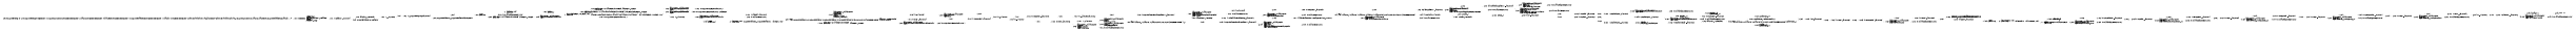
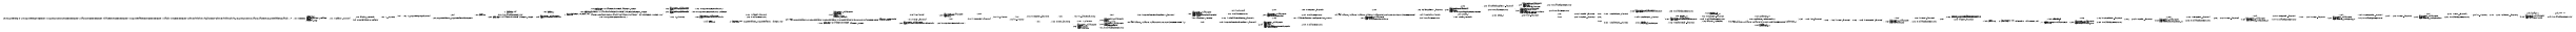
  digraph {
    rankdir=LR
    node [shape=record]
    n1 [label="{0\:\ 0x0000|MTH_ENTER_BLOCK\l|r6.connectionSource = r7\lr6.tableName = r8\lcom.j256.ormlite.db.DatabaseType r7 = r7.getDatabaseType()\lr6.field = r9\lr6.parentClass = r11\lr10.postProcess()\ljava.lang.Class r11 = r9.getType()\l}"]
    n2 [label="{1\:\ 0x001c|if (r10.getDataPersister() != null) goto L_0x00ba\l}"]
    n3 [label="{2\:\ 0x001e|java.lang.Class r0 = r10.getPersisterClass()\l}"]
    n4 [label="{29\:\ 0x00ba|com.j256.ormlite.field.DataPersister r3 = r10.getDataPersister()\l}"]
    n5 [label="{3\:\ 0x0022|if (r0 == null) goto L_0x00b5\l}"]
    n6 [label="{4\:\ 0x0024}"]
    n7 [label="{28\:\ 0x00b5|com.j256.ormlite.field.DataPersister r3 = com.j256.ormlite.field.DataPersisterManager.lookupForField(r9)\l}"]
    n8 [label="{5\:\ 0x0026|if (r0 != com.j256.ormlite.field.types.VoidType.class) goto L_0x002a\l}"]
    n9 [label="{36\:\ 0x0109|PHI: r3 \l  PHI: (r3v0 com.j256.ormlite.field.DataPersister) = (r3v1 com.j256.ormlite.field.DataPersister), (r3v2 com.j256.ormlite.field.DataPersister), (r3v7 com.j256.ormlite.field.DataPersister) binds: [B:30:0x00c2, B:28:0x00b5, B:13:?] A[DONT_GENERATE, DONT_INLINE]\l|java.lang.String r0 = r10.getForeignColumnName()\ljava.lang.String r4 = r9.getName()\l}"]
    n10 [label="{6\:\ 0x002a}"]
    n11 [label="{7\:\ 0x002c|SYNTHETIC\lSplitter:B:7:0x002c\l}"]
    n12 [label="{8\:\ ?|Catch:\{ Exception \-\> 0x009e \}\lSplitter:B:7:0x002c\l}"]
    n13 [label="{25\:\ 0x009e|ExcHandler: Exception (r7v25 'e' java.lang.Exception A[CUSTOM_DECLARE])\lSplitter:B:7:0x002c\l|java.lang.Exception r7 = move\-exception\l}"]
    n14 [label="{35\:\ 0x0108|throw new java.lang.IllegalArgumentException(r7.toString())\l}"]
    n15 [label="{9\:\ 0x0032|SYNTHETIC\lSplitter:B:9:0x0032\l}"]
    n16 [label="{26\:\ 0x009f|java.lang.StringBuilder r8 = new java.lang.StringBuilder()\lr8.append(\"Could not find getSingleton static method on class \")\lr8.append(r0)\l}"]
    n17 [label="{10\:\ ?|Catch:\{ InvocationTargetException \-\> 0x0083, Exception \-\> 0x006c \}\lSplitter:B:9:0x0032\l|java.lang.Object r3 = r0.getDeclaredMethod(\"getSingleton\", new java.lang.Class[0]).invoke((java.lang.Object) null, new java.lang.Object[0])     \/\/ Catch:\{ InvocationTargetException \-\> 0x0083, Exception \-\> 0x006c \}\l}"]
    n18 [label="{19\:\ 0x006c|ExcHandler: Exception (r7v30 'e' java.lang.Exception A[CUSTOM_DECLARE])\lSplitter:B:9:0x0032\l|java.lang.Exception r7 = move\-exception\l}"]
    n19 [label="{22\:\ 0x0083|ExcHandler: InvocationTargetException (r7v27 'e' java.lang.reflect.InvocationTargetException A[CUSTOM_DECLARE])\lSplitter:B:9:0x0032\l|java.lang.reflect.InvocationTargetException r7 = move\-exception\l}"]
    n20 [label="{11\:\ 0x0038|if (r3 == null) goto L_0x0055\l}"]
    n21 [label="{20\:\ 0x006d|java.lang.StringBuilder r8 = new java.lang.StringBuilder()\lr8.append(\"Could not run getSingleton method on class \")\lr8.append(r0)\l}"]
    n22 [label="{23\:\ 0x0084|java.lang.StringBuilder r8 = new java.lang.StringBuilder()\lr8.append(\"Could not run getSingleton method on class \")\lr8.append(r0)\l}"]
-   n23 [label="{12\:\ 0x003a|SYNTHETIC\lORMLite:B:12:0x003a\l}"]
+   n23 [label="{12\:\ 0x003a|SYNTHETIC\lSplitter:B:12:0x003a\l}"]
    n24 [label="{17\:\ 0x0055|java.lang.StringBuilder r8 = new java.lang.StringBuilder()\lr8.append(\"Static getSingleton method should not return null on class \")\lr8.append(r0)\l}"]
    n25 [label="{13\:\ ?|Catch:\{ Exception \-\> 0x003e \}\lSplitter:B:12:0x003a\l|com.j256.ormlite.field.DataPersister r3 = (com.j256.ormlite.field.DataPersister) r3     \/\/ Catch:\{ Exception \-\> 0x003e \}\l}"]
    n26 [label="{14\:\ 0x003e|ExcHandler: Exception (r7v33 'e' java.lang.Exception A[CUSTOM_DECLARE])\lSplitter:B:12:0x003a\l|java.lang.Exception r7 = move\-exception\l}"]
    n27 [label="{18\:\ 0x006b|throw new java.sql.SQLException(r8.toString())\l}"]
    n28 [label="{15\:\ 0x003f|java.lang.StringBuilder r8 = new java.lang.StringBuilder()\lr8.append(\"Could not cast result of static getSingleton method to DataPersister from class \")\lr8.append(r0)\l}"]
    n29 [label="{37\:\ 0x0115|if (r10.isForeign() != false) goto L_0x024a\l}"]
    n30 [label="{16\:\ 0x0054|throw com.j256.ormlite.misc.SqlExceptionUtil.create(r8.toString(), r7)\l}"]
    n31 [label="{21\:\ 0x0082|throw com.j256.ormlite.misc.SqlExceptionUtil.create(r8.toString(), r7)\l}"]
    n32 [label="{24\:\ 0x009d|throw com.j256.ormlite.misc.SqlExceptionUtil.create(r8.toString(), r7.getTargetException())\l}"]
    n33 [label="{27\:\ 0x00b4|throw com.j256.ormlite.misc.SqlExceptionUtil.create(r8.toString(), r7)\l}"]
    n34 [label="{30\:\ 0x00c2|if (r3.isValidForField(r9) != false) goto L_0x0109\l}"]
    n35 [label="{31\:\ 0x00c4|java.lang.StringBuilder r7 = new java.lang.StringBuilder()\lr7.append(\"Field class \")\lr7.append(r11.getName())\lr7.append(\" for field \")\lr7.append(r6)\lr7.append(\" is not valid for type \")\lr7.append(r3)\ljava.lang.Class r8 = r3.getPrimaryClass()\l}"]
    n36 [label="{32\:\ 0x00e9|if (r8 == null) goto L_0x00ff\l}"]
    n37 [label="{33\:\ 0x00eb|java.lang.StringBuilder r9 = new java.lang.StringBuilder()\lr9.append(\", maybe should be \")\lr9.append(r8)\lr7.append(r9.toString())\l}"]
    n38 [label="{34\:\ 0x00ff}"]
    n39 [label="{38\:\ 0x0117}"]
    n40 [label="{70\:\ 0x024a|if (r3 == null) goto L_0x0277\l}"]
    n41 [label="{39\:\ 0x011b|if (r10.isForeignAutoRefresh() != false) goto L_0x024a\l}"]
    n42 [label="{71\:\ 0x024c}"]
    n43 [label="{75\:\ 0x0277|if (r0 != null) goto L_0x028c\l}"]
    n44 [label="{40\:\ 0x011d|if (r0 == null) goto L_0x0121\l}"]
    n45 [label="{41\:\ 0x0121}"]
    n46 [label="{42\:\ 0x0125|if (r10.isForeignCollection() == false) goto L_0x01b5\l}"]
    n47 [label="{43\:\ 0x0127}"]
    n48 [label="{57\:\ 0x01b5|if (r3 != null) goto L_0x02a9\l}"]
    n49 [label="{44\:\ 0x0129|if (r11 == java.util.Collection.class) goto L_0x0162\l}"]
    n50 [label="{81\:\ 0x02a9|PHI: r4 \l  PHI: (r4v1 java.lang.String) = (r4v3 java.lang.String), (r4v0 java.lang.String), (r4v0 java.lang.String), (r4v0 java.lang.String) binds: [B:80:0x02a7, B:57:0x01b5, B:59:0x01bb, B:52:0x0171] A[DONT_GENERATE, DONT_INLINE]\l}"]
    n51 [label="{58\:\ 0x01b7}"]
    n52 [label="{45\:\ 0x012b}"]
    n53 [label="{49\:\ 0x0162|java.lang.reflect.Type r11 = r9.getGenericType()\l}"]
    n54 [label="{46\:\ 0x0131|if (com.j256.ormlite.dao.ForeignCollection.class.isAssignableFrom(r11) == false) goto L_0x0134\l}"]
    n55 [label="{50\:\ 0x0168|if ((r11 instanceof java.lang.reflect.ParameterizedType) == false) goto L_0x0195\l}"]
    n56 [label="{47\:\ 0x0134|java.lang.StringBuilder r8 = new java.lang.StringBuilder()\lr8.append(\"Field class for '\")\lr8.append(r9.getName())\lr8.append(\"' must be of class \")\lr8.append(com.j256.ormlite.dao.ForeignCollection.class.getSimpleName())\lr8.append(\" or Collection.\")\l}"]
    n57 [label="{48\:\ 0x0161|throw new java.sql.SQLException(r8.toString())\l}"]
    n58 [label="{51\:\ 0x016a}"]
    n59 [label="{55\:\ 0x0195|java.lang.StringBuilder r8 = new java.lang.StringBuilder()\lr8.append(\"Field class for '\")\lr8.append(r9.getName())\lr8.append(\"' must be a parameterized Collection.\")\l}"]
    n60 [label="{52\:\ 0x0171|if (((java.lang.reflect.ParameterizedType) r11).getActualTypeArguments().length == 0) goto L_0x0175\l}"]
    n61 [label="{56\:\ 0x01b4|throw new java.sql.SQLException(r8.toString())\l}"]
    n62 [label="{53\:\ 0x0175|java.lang.StringBuilder r8 = new java.lang.StringBuilder()\lr8.append(\"Field class for '\")\lr8.append(r9.getName())\lr8.append(\"' must be a parameterized Collection with at least 1 type.\")\l}"]
    n63 [label="{54\:\ 0x0194|throw new java.sql.SQLException(r8.toString())\l}"]
    n64 [label="{82\:\ 0x02ad|if (r10.getColumnName() != null) goto L_0x02b2\l}"]
    n65 [label="{59\:\ 0x01bb|if (r10.isForeignCollection() != false) goto L_0x02a9\l}"]
    n66 [label="{60\:\ 0x01bd}"]
    n67 [label="{61\:\ 0x01c3|if (byte[].class.isAssignableFrom(r11) != false) goto L_0x0222\l}"]
    n68 [label="{62\:\ 0x01c5}"]
    n69 [label="{68\:\ 0x0222|java.lang.StringBuilder r8 = new java.lang.StringBuilder()\lr8.append(\"ORMLite does not know how to store \")\lr8.append(r11)\lr8.append(\" for field '\")\lr8.append(r9.getName())\lr8.append(\"'. byte[] fields must specify dataType=DataType.BYTE_ARRAY or SERIALIZABLE\")\l}"]
    n70 [label="{63\:\ 0x01cb|if (java.io.Serializable.class.isAssignableFrom(r11) == false) goto L_0x01fa\l}"]
    n71 [label="{69\:\ 0x0249|throw new java.sql.SQLException(r8.toString())\l}"]
    n72 [label="{64\:\ 0x01cd|java.lang.StringBuilder r8 = new java.lang.StringBuilder()\lr8.append(\"ORMLite does not know how to store \")\lr8.append(r11)\lr8.append(\" for field '\")\lr8.append(r9.getName())\lr8.append(\"'.  Use another class, custom persister, or to serialize it use \")\lr8.append(\"dataType=DataType.SERIALIZABLE\")\l}"]
    n73 [label="{66\:\ 0x01fa|java.lang.StringBuilder r8 = new java.lang.StringBuilder()\lr8.append(\"ORMLite does not know how to store \")\lr8.append(r11)\lr8.append(\" for field \")\lr8.append(r9.getName())\lr8.append(\". Use another class or a custom persister.\")\l}"]
    n74 [label="{65\:\ 0x01f9|throw new java.sql.SQLException(r8.toString())\l}"]
    n75 [label="{67\:\ 0x0221|throw new java.lang.IllegalArgumentException(r8.toString())\l}"]
    n76 [label="{72\:\ 0x0250|if (r3.isPrimitive() != false) goto L_0x0253\l}"]
    n77 [label="{76\:\ 0x0279|java.lang.StringBuilder r0 = new java.lang.StringBuilder()\lr0.append(r4)\lr0.append(FOREIGN_ID_FIELD_SUFFIX)\ljava.lang.String r0 = r0.toString()\l}"]
    n78 [label="{78\:\ 0x028c|java.lang.StringBuilder r5 = new java.lang.StringBuilder()\lr5.append(r4)\lr5.append(\"_\")\lr5.append(r0)\ljava.lang.String r0 = r5.toString()\l}"]
    n79 [label="{73\:\ 0x0253|java.lang.StringBuilder r8 = new java.lang.StringBuilder()\lr8.append(\"Field \")\lr8.append(r6)\lr8.append(\" is a primitive class \")\lr8.append(r11)\lr8.append(\" but marked as foreign\")\l}"]
    n80 [label="{74\:\ 0x0276|throw new java.lang.IllegalArgumentException(r8.toString())\l}"]
    n81 [label="{77\:\ 0x028a|PHI: r0 \l  PHI: (r0v4 java.lang.String) = (r0v3 java.lang.String), (r0v8 java.lang.String) binds: [B:78:0x028c, B:76:0x0279] A[DONT_GENERATE, DONT_INLINE]\l|r4 = r0\l}"]
    n82 [label="{79\:\ 0x02a1}"]
    n83 [label="{80\:\ 0x02a7|if (com.j256.ormlite.dao.ForeignCollection.class.isAssignableFrom(r11) != false) goto L_0x04a7\l}"]
    n84 [label="{163\:\ 0x04a7|java.lang.StringBuilder r8 = new java.lang.StringBuilder()\lr8.append(\"Field '\")\lr8.append(r9.getName())\lr8.append(\"' in class \")\lr8.append(r11)\lr8.append(\"' should use the @\")\lr8.append(com.j256.ormlite.field.ForeignCollectionField.class.getSimpleName())\lr8.append(\" annotation not foreign=true\")\l}"]
    n85 [label="{164\:\ 0x04dc|throw new java.sql.SQLException(r8.toString())\l}"]
    n86 [label="{83\:\ 0x02af|r6.columnName = r4\l}"]
    n87 [label="{84\:\ 0x02b2|r6.columnName = r10.getColumnName()\l}"]
    n88 [label="{85\:\ 0x02b8|r6.fieldConfig = r10\l}"]
    n89 [label="{86\:\ 0x02bf|if (r10.isId() == false) goto L_0x02f0\l}"]
    n90 [label="{87\:\ 0x02c1}"]
    n91 [label="{94\:\ 0x02f0}"]
    n92 [label="{88\:\ 0x02c5|if (r10.isGeneratedId() != false) goto L_0x02d5\l}"]
    n93 [label="{95\:\ 0x02f4|if (r10.isGeneratedId() == false) goto L_0x032b\l}"]
    n94 [label="{89\:\ 0x02c7}"]
    n95 [label="{92\:\ 0x02d5|java.lang.StringBuilder r8 = new java.lang.StringBuilder()\lr8.append(\"Must specify one of id, generatedId, and generatedIdSequence with \")\lr8.append(r9.getName())\l}"]
    n96 [label="{90\:\ 0x02cb|if (r10.getGeneratedIdSequence() != null) goto L_0x02d5\l}"]
    n97 [label="{93\:\ 0x02ef|throw new java.lang.IllegalArgumentException(r8.toString())\l}"]
    n98 [label="{91\:\ 0x02cd|r6.isId = true\lr6.isGeneratedId = false\lr6.generatedIdSequence = null\l}"]
    n99 [label="{111\:\ 0x034c}"]
    n100 [label="{112\:\ 0x034e|if (r6.isId == false) goto L_0x037d\l}"]
    n101 [label="{96\:\ 0x02f6}"]
    n102 [label="{104\:\ 0x032b}"]
    n103 [label="{97\:\ 0x02fa|if (r10.getGeneratedIdSequence() != null) goto L_0x0310\l}"]
    n104 [label="{105\:\ 0x032f|if (r10.getGeneratedIdSequence() == null) goto L_0x0346\l}"]
    n105 [label="{98\:\ 0x02fc|r6.isId = true\lr6.isGeneratedId = true\l}"]
    n106 [label="{102\:\ 0x0310|java.lang.StringBuilder r8 = new java.lang.StringBuilder()\lr8.append(\"Must specify one of id, generatedId, and generatedIdSequence with \")\lr8.append(r9.getName())\l}"]
    n107 [label="{99\:\ 0x0304|if (r7.isIdSequenceNeeded() == false) goto L_0x030d\l}"]
    n108 [label="{103\:\ 0x032a|throw new java.lang.IllegalArgumentException(r8.toString())\l}"]
    n109 [label="{100\:\ 0x0306|r6.generatedIdSequence = r7.generateIdSequenceName(r8, r6)\l}"]
    n110 [label="{101\:\ 0x030d|r6.generatedIdSequence = null\l}"]
    n111 [label="{106\:\ 0x0331|r6.isId = true\lr6.isGeneratedId = true\ljava.lang.String r8 = r10.getGeneratedIdSequence()\l}"]
    n112 [label="{110\:\ 0x0346|r6.isId = false\lr6.isGeneratedId = false\lr6.generatedIdSequence = null\l}"]
    n113 [label="{107\:\ 0x033d|if (r7.isEntityNamesMustBeUpCase() == false) goto L_0x0343\l}"]
    n114 [label="{108\:\ 0x033f|java.lang.String r8 = r7.upCaseEntityName(r8)\l}"]
    n115 [label="{109\:\ 0x0343|PHI: r8 \l  PHI: (r8v35 java.lang.String) = (r8v34 java.lang.String), (r8v36 java.lang.String) binds: [B:107:0x033d, B:108:0x033f] A[DONT_GENERATE, DONT_INLINE]\l|r6.generatedIdSequence = r8\l}"]
    n116 [label="{113\:\ 0x0350}"]
    n117 [label="{119\:\ 0x037d}"]
    n118 [label="{114\:\ 0x0354|if (r10.isForeign() != false) goto L_0x035d\l}"]
    n119 [label="{120\:\ 0x0381|if (r10.isUseGetSet() == false) goto L_0x0390\l}"]
    n120 [label="{115\:\ 0x0356}"]
    n121 [label="{117\:\ 0x035d|java.lang.StringBuilder r8 = new java.lang.StringBuilder()\lr8.append(\"Id field \")\lr8.append(r9.getName())\lr8.append(\" cannot also be a foreign object\")\l}"]
    n122 [label="{116\:\ 0x035a|if (r10.isForeignAutoRefresh() != false) goto L_0x035d\l}"]
    n123 [label="{118\:\ 0x037c|throw new java.lang.IllegalArgumentException(r8.toString())\l}"]
    n124 [label="{121\:\ 0x0383|r6.fieldGetMethod = com.j256.ormlite.field.DatabaseFieldConfig.findGetMethod(r9, true)\lr6.fieldSetMethod = com.j256.ormlite.field.DatabaseFieldConfig.findSetMethod(r9, true)\l}"]
    n125 [label="{122\:\ 0x0390}"]
    n126 [label="{130\:\ 0x03c0}"]
    n127 [label="{123\:\ 0x0394|if (r9.isAccessible() != false) goto L_0x03bc\l}"]
    n128 [label="{131\:\ 0x03c4|if (r10.isAllowGeneratedIdInsert() == false) goto L_0x03ed\l}"]
    n129 [label="{124\:\ 0x0396|SYNTHETIC\lSplitter:B:124:0x0396\l}"]
    n130 [label="{129\:\ 0x03bc|r6.fieldGetMethod = null\lr6.fieldSetMethod = null\l}"]
    n131 [label="{125\:\ ?|Catch:\{ SecurityException \-\> 0x039c \}\lSplitter:B:124:0x0396\l|r6.field.setAccessible(true)     \/\/ Catch:\{ SecurityException \-\> 0x039c \}\l}"]
    n132 [label="{127\:\ ?|SYNTHETIC\lExcHandler: SecurityException (unused java.lang.SecurityException)\lSplitter:B:124:0x0396\l}"]
    n133 [label="{126\:\ 0x039c|java.lang.StringBuilder r8 = new java.lang.StringBuilder()\lr8.append(\"Could not open access to field \")\lr8.append(r9.getName())\lr8.append(\".  You may have to set useGetSet=true to fix.\")\l}"]
    n134 [label="{128\:\ 0x03bb|throw new java.lang.IllegalArgumentException(r8.toString())\l}"]
    n135 [label="{132\:\ 0x03c6}"]
    n136 [label="{136\:\ 0x03ed}"]
    n137 [label="{133\:\ 0x03ca|if (r10.isGeneratedId() == false) goto L_0x03cd\l}"]
    n138 [label="{137\:\ 0x03f1|if (r10.isForeignAutoRefresh() == false) goto L_0x041a\l}"]
    n139 [label="{134\:\ 0x03cd|java.lang.StringBuilder r8 = new java.lang.StringBuilder()\lr8.append(\"Field \")\lr8.append(r9.getName())\lr8.append(\" must be a generated\-id if allowGeneratedIdInsert = true\")\l}"]
    n140 [label="{135\:\ 0x03ec|throw new java.lang.IllegalArgumentException(r8.toString())\l}"]
    n141 [label="{138\:\ 0x03f3}"]
    n142 [label="{142\:\ 0x041a}"]
    n143 [label="{139\:\ 0x03f7|if (r10.isForeign() == false) goto L_0x03fa\l}"]
    n144 [label="{143\:\ 0x041e|if (r10.isForeignAutoCreate() == false) goto L_0x0447\l}"]
    n145 [label="{140\:\ 0x03fa|java.lang.StringBuilder r8 = new java.lang.StringBuilder()\lr8.append(\"Field \")\lr8.append(r9.getName())\lr8.append(\" must have foreign = true if foreignAutoRefresh = true\")\l}"]
    n146 [label="{141\:\ 0x0419|throw new java.lang.IllegalArgumentException(r8.toString())\l}"]
    n147 [label="{144\:\ 0x0420}"]
    n148 [label="{148\:\ 0x0447}"]
    n149 [label="{145\:\ 0x0424|if (r10.isForeign() == false) goto L_0x0427\l}"]
    n150 [label="{149\:\ 0x044b|if (r10.getForeignColumnName() == null) goto L_0x0474\l}"]
    n151 [label="{146\:\ 0x0427|java.lang.StringBuilder r8 = new java.lang.StringBuilder()\lr8.append(\"Field \")\lr8.append(r9.getName())\lr8.append(\" must have foreign = true if foreignAutoCreate = true\")\l}"]
    n152 [label="{147\:\ 0x0446|throw new java.lang.IllegalArgumentException(r8.toString())\l}"]
    n153 [label="{150\:\ 0x044d}"]
    n154 [label="{154\:\ 0x0474}"]
    n155 [label="{151\:\ 0x0451|if (r10.isForeign() == false) goto L_0x0454\l}"]
    n156 [label="{155\:\ 0x0478|if (r10.isVersion() == false) goto L_0x04a3\l}"]
    n157 [label="{152\:\ 0x0454|java.lang.StringBuilder r8 = new java.lang.StringBuilder()\lr8.append(\"Field \")\lr8.append(r9.getName())\lr8.append(\" must have foreign = true if foreignColumnName is set\")\l}"]
    n158 [label="{153\:\ 0x0473|throw new java.lang.IllegalArgumentException(r8.toString())\l}"]
    n159 [label="{156\:\ 0x047a|if (r3 == null) goto L_0x0483\l}"]
    n160 [label="{161\:\ 0x04a3|assignDataType(r7, r3)\l}"]
    n161 [label="{157\:\ 0x047c}"]
    n162 [label="{159\:\ 0x0483|java.lang.StringBuilder r8 = new java.lang.StringBuilder()\lr8.append(\"Field \")\lr8.append(r9.getName())\lr8.append(\" is not a valid type to be a version field\")\l}"]
    n163 [label="{162\:\ 0x04a6|RETURN\l|return\l}"]
    n164 [label="{158\:\ 0x0480|if (r3.isValidForVersion() == false) goto L_0x0483\l}"]
    n165 [label="{160\:\ 0x04a2|throw new java.lang.IllegalArgumentException(r8.toString())\l}"]
    n166 [label="{public void com.j256.ormlite.field.FieldType.\<init\>((r6v0 'this' com.j256.ormlite.field.FieldType A[IMMUTABLE_TYPE, THIS]), (r7v0 com.j256.ormlite.support.ConnectionSource A[IMMUTABLE_TYPE, METHOD_ARGUMENT]), (r8v0 java.lang.String A[IMMUTABLE_TYPE, METHOD_ARGUMENT]), (r9v0 java.lang.reflect.Field A[IMMUTABLE_TYPE, METHOD_ARGUMENT]), (r10v0 com.j256.ormlite.field.DatabaseFieldConfig A[IMMUTABLE_TYPE, METHOD_ARGUMENT]), (r11v0 java.lang.Class\<?\> A[IMMUTABLE_TYPE, METHOD_ARGUMENT]))  | Annotation[SYSTEM, dalvik.annotation.Throws, \{value=[java.sql.SQLException]\}], Annotation[SYSTEM, dalvik.annotation.Signature, \{value=[(, Lcom\/j256\/ormlite\/support\/ConnectionSource;, Ljava\/lang\/String;, Ljava\/lang\/reflect\/Field;, Lcom\/j256\/ormlite\/field\/DatabaseFieldConfig;, Ljava\/lang\/Class\<, *\>;)V]\}]\l}"]
    n1 -> n2
    n2 -> n3 [style=dashed]
    n2 -> n4
    n3 -> n5
    n5 -> n6 [style=dashed]
    n5 -> n7
    n6 -> n8
    n7 -> n9
    n8 -> n7 [style=dashed]
    n8 -> n10
    n9 -> n29
    n10 -> n11
    n11 -> n12
    n11 -> n13
    n11 -> n14
    n12 -> n15
    n13 -> n16
    n15 -> n17
    n15 -> n18
    n15 -> n19
    n16 -> n33
    n17 -> n20
    n18 -> n21
    n19 -> n22
    n20 -> n23 [style=dashed]
    n20 -> n24
    n21 -> n31
    n22 -> n32
    n23 -> n25
    n23 -> n26
    n24 -> n27
    n25 -> n9
    n25 -> n26
    n26 -> n28
    n28 -> n30
    n29 -> n39 [style=dashed]
    n29 -> n40
    n34 -> n9
    n34 -> n35 [style=dashed]
    n35 -> n36
    n36 -> n37 [style=dashed]
    n36 -> n38
    n37 -> n38
    n39 -> n41
    n40 -> n42 [style=dashed]
    n40 -> n43
    n41 -> n40
    n41 -> n44 [style=dashed]
    n42 -> n76
    n43 -> n77 [style=solid]
    n43 -> n78
    n44 -> n40 [style=dashed]
    n44 -> n45
    n45 -> n46
    n46 -> n47 [style=dashed]
    n46 -> n48
    n47 -> n49
    n48 -> n50
    n48 -> n51 [style=dashed]
    n49 -> n52 [style=dashed]
    n49 -> n53
    n50 -> n64
    n51 -> n65
    n52 -> n54
    n53 -> n55
    n54 -> n53 [style=dashed]
    n54 -> n56
    n55 -> n58 [style=dashed]
    n55 -> n59
    n56 -> n57
    n58 -> n60
    n59 -> n61
    n60 -> n50 [style=dashed]
    n60 -> n62
    n62 -> n63
    n64 -> n86 [style=dashed]
    n64 -> n87
    n65 -> n50
    n65 -> n66 [style=dashed]
    n66 -> n67
    n67 -> n68 [style=dashed]
    n67 -> n69
    n68 -> n70
    n69 -> n71
    n70 -> n72 [style=dashed]
    n70 -> n73
    n72 -> n74
    n73 -> n75
    n76 -> n43 [style=dashed]
    n76 -> n79
    n77 -> n81
    n78 -> n81
    n79 -> n80
    n81 -> n82
    n82 -> n83
    n83 -> n50 [style=dashed]
    n83 -> n84
    n84 -> n85
    n86 -> n88
    n87 -> n88
    n88 -> n89
    n89 -> n90 [style=dashed]
    n89 -> n91
    n90 -> n92
    n91 -> n93
    n92 -> n94 [style=dashed]
    n92 -> n95
    n93 -> n101 [style=dashed]
    n93 -> n102
    n94 -> n96
    n95 -> n97
    n96 -> n95
    n96 -> n98 [style=dashed]
    n98 -> n99
    n99 -> n100
    n100 -> n116 [style=dashed]
    n100 -> n117
    n101 -> n103
    n102 -> n104
    n103 -> n105 [style=dashed]
    n103 -> n106
    n104 -> n111 [style=dashed]
    n104 -> n112
    n105 -> n107
    n106 -> n108
    n107 -> n109 [style=dashed]
    n107 -> n110
    n109 -> n99
    n110 -> n99
    n111 -> n113
    n112 -> n99
    n113 -> n114 [style=dashed]
    n113 -> n115
    n114 -> n115
    n115 -> n99
    n116 -> n118
    n117 -> n119
    n118 -> n120 [style=dashed]
    n118 -> n121
    n119 -> n124 [style=dashed]
    n119 -> n125
    n120 -> n122
    n121 -> n123
    n122 -> n117 [style=dashed]
    n122 -> n121
    n124 -> n126
    n125 -> n127
    n126 -> n128
    n127 -> n129 [style=dashed]
    n127 -> n130
    n128 -> n135 [style=dashed]
    n128 -> n136
    n129 -> n131
    n129 -> n132
    n130 -> n126
    n131 -> n130
    n131 -> n132
    n132 -> n133
    n133 -> n134
    n135 -> n137
    n136 -> n138
    n137 -> n136 [style=dashed]
    n137 -> n139
    n138 -> n141 [style=dashed]
    n138 -> n142
    n139 -> n140
    n141 -> n143
    n142 -> n144
    n143 -> n142 [style=dashed]
    n143 -> n145
    n144 -> n147 [style=dashed]
    n144 -> n148
    n145 -> n146
    n147 -> n149
    n148 -> n150
    n149 -> n148 [style=dashed]
    n149 -> n151
    n150 -> n153 [style=dashed]
    n150 -> n154
    n151 -> n152
    n153 -> n155
    n154 -> n156
    n155 -> n154 [style=dashed]
    n155 -> n157
    n156 -> n159 [style=dashed]
    n156 -> n160
    n157 -> n158
    n159 -> n161 [style=dashed]
    n159 -> n162
    n160 -> n163
    n161 -> n164
    n162 -> n165
    n164 -> n160 [style=dashed]
    n164 -> n162
    n166 -> n1
  }
